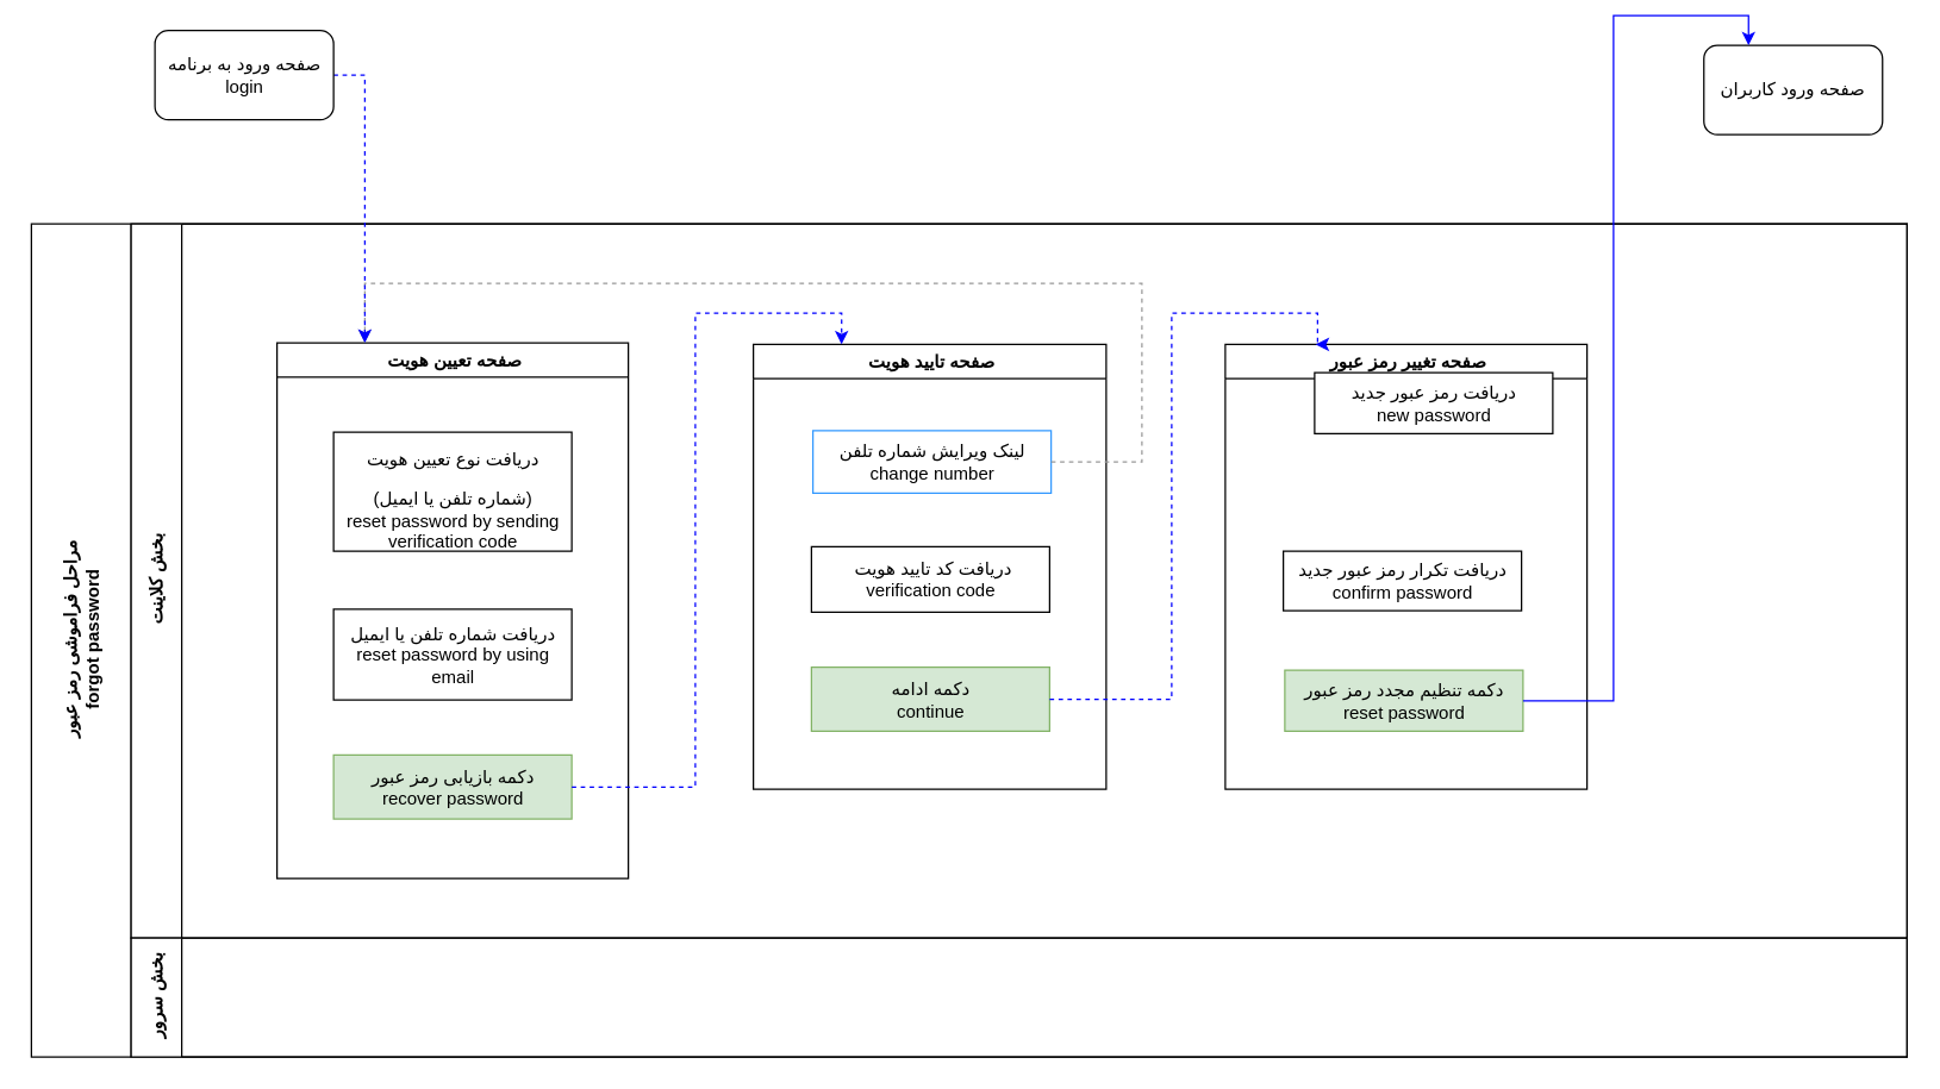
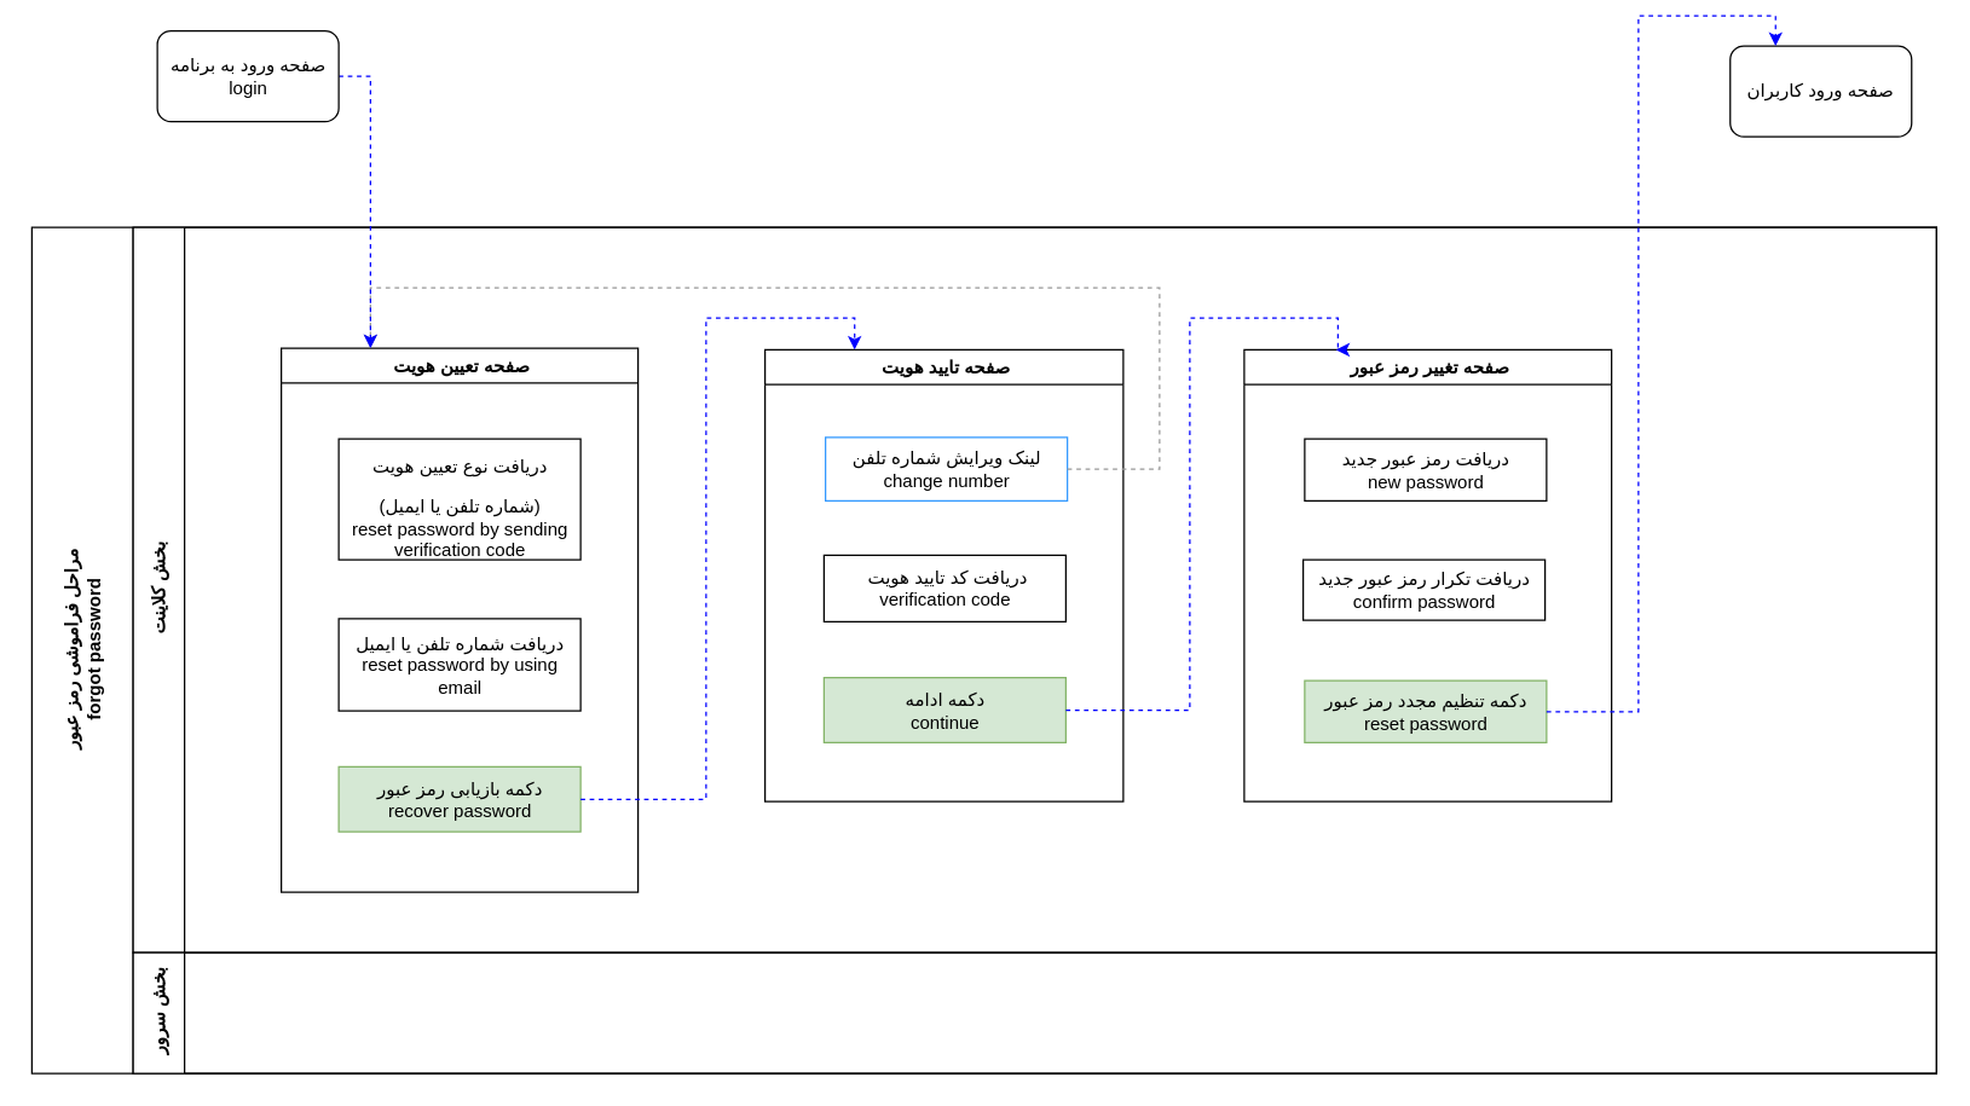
  <mxCell id="0" />
  <mxCell id="1" parent="0" />
  <mxCell id="2" value="مراحل فراموشی رمز عبور&lt;br&gt;forgot password&lt;br&gt;" style="swimlane;html=1;childLayout=stackLayout;resizeParent=1;resizeParentMax=0;horizontal=0;startSize=67;horizontalStack=0;" parent="1" vertex="1"><mxGeometry x="20.5" y="150" width="1260" height="560" as="geometry" /></mxCell>
  <mxCell id="3" value="بخش کلاینت" style="swimlane;html=1;startSize=34;horizontal=0;" parent="2" vertex="1"><mxGeometry x="67" width="1193" height="480" as="geometry" /></mxCell>
  <mxCell id="4" value=" صفحه تغییر رمز عبور" style="swimlane;" parent="3" vertex="1"><mxGeometry x="735" y="81" width="243" height="299" as="geometry" /></mxCell>
- <mxCell id="5" value="&lt;p&gt;&lt;/p&gt;&lt;p&gt;&lt;/p&gt;&lt;p&gt;&lt;/p&gt;&lt;p&gt;&lt;/p&gt;&lt;p&gt;&lt;/p&gt;&lt;p&gt;دریافت رمز عبور جدید&lt;br&gt;new password&lt;br&gt;&lt;/p&gt;" style="rounded=0;whiteSpace=wrap;html=1;" parent="4" vertex="1"><mxGeometry x="60" y="19" width="160" height="41" as="geometry" /></mxCell>
+ <mxCell id="5" value="&lt;p&gt;&lt;/p&gt;&lt;p&gt;&lt;/p&gt;&lt;p&gt;&lt;/p&gt;&lt;p&gt;&lt;/p&gt;&lt;p&gt;&lt;/p&gt;&lt;p&gt;دریافت رمز عبور جدید&lt;br&gt;new password&lt;br&gt;&lt;/p&gt;" style="rounded=0;whiteSpace=wrap;html=1;" parent="4" vertex="1"><mxGeometry x="40" y="59" width="160" height="41" as="geometry" /></mxCell>
  <mxCell id="6" value="&lt;span&gt;دریافت&amp;nbsp;&lt;/span&gt;&lt;span&gt;تکرار رمز عبور جدید&lt;br&gt;confirm password&lt;br&gt;&lt;/span&gt;" style="rounded=0;whiteSpace=wrap;html=1;" parent="4" vertex="1"><mxGeometry x="39" y="139" width="160" height="40" as="geometry" /></mxCell>
  <mxCell id="7" value="دکمه تنظیم مجدد رمز عبور&lt;br&gt;reset password&lt;br&gt;" style="rounded=0;whiteSpace=wrap;html=1;fillColor=#d5e8d4;strokeColor=#82b366;" parent="4" vertex="1"><mxGeometry x="40" y="219" width="160" height="41" as="geometry" /></mxCell>
  <mxCell id="8" value=" صفحه تایید هویت" style="swimlane;" parent="3" vertex="1"><mxGeometry x="418" y="81" width="237" height="299" as="geometry" /></mxCell>
  <mxCell id="9" value="&lt;p&gt;&lt;/p&gt;&lt;p&gt;&lt;/p&gt;&lt;p&gt;&lt;/p&gt;&lt;p&gt;&lt;/p&gt;&lt;p&gt;&lt;/p&gt;&lt;p&gt;&amp;nbsp;دریافت کد تایید هویت&lt;br&gt;verification code&lt;br&gt;&lt;/p&gt;" style="rounded=0;whiteSpace=wrap;html=1;" parent="8" vertex="1"><mxGeometry x="39" y="136" width="160" height="44" as="geometry" /></mxCell>
  <mxCell id="10" value="دکمه ادامه&lt;br&gt;continue&lt;br&gt;" style="rounded=0;whiteSpace=wrap;html=1;fillColor=#d5e8d4;strokeColor=#82b366;" parent="8" vertex="1"><mxGeometry x="39" y="217" width="160" height="43" as="geometry" /></mxCell>
  <mxCell id="11" value="لینک ویرایش شماره تلفن&lt;br&gt;change number&lt;br&gt;" style="rounded=0;whiteSpace=wrap;html=1;fillColor=#FFFFFF;strokeColor=#3399FF;" parent="8" vertex="1"><mxGeometry x="40" y="58" width="160" height="42" as="geometry" /></mxCell>
  <mxCell id="12" value=" صفحه تعیین هویت" style="swimlane;" parent="3" vertex="1"><mxGeometry x="98" y="80" width="236" height="360" as="geometry" /></mxCell>
  <mxCell id="13" value="&lt;p&gt;دریافت نوع تعیین هویت&lt;/p&gt;&lt;span&gt;(شماره تلفن یا ایمیل)&lt;br&gt;reset password by sending verification code&lt;br&gt;&lt;/span&gt;" style="rounded=0;whiteSpace=wrap;html=1;" parent="12" vertex="1"><mxGeometry x="38" y="60" width="160" height="80" as="geometry" /></mxCell>
  <mxCell id="14" value="&lt;p&gt;&lt;/p&gt;&lt;p&gt;&lt;/p&gt;&lt;p&gt;&lt;/p&gt;&lt;p&gt;&lt;/p&gt;&lt;p&gt;&lt;/p&gt;&lt;p&gt;دریافت شماره تلفن یا ایمیل&lt;br&gt;reset password by using email&lt;br&gt;&lt;/p&gt;" style="rounded=0;whiteSpace=wrap;html=1;" parent="12" vertex="1"><mxGeometry x="38" y="179" width="160" height="61" as="geometry" /></mxCell>
  <mxCell id="15" value="دکمه بازیابی رمز عبور&lt;br&gt;recover password&lt;br&gt;" style="rounded=0;whiteSpace=wrap;html=1;fillColor=#d5e8d4;strokeColor=#82b366;" parent="12" vertex="1"><mxGeometry x="38" y="277" width="160" height="43" as="geometry" /></mxCell>
  <mxCell id="16" style="edgeStyle=orthogonalEdgeStyle;rounded=0;orthogonalLoop=1;jettySize=auto;html=1;exitX=1;exitY=0.5;exitDx=0;exitDy=0;entryX=0.25;entryY=0;entryDx=0;entryDy=0;dashed=1;fillColor=#dae8fc;strokeColor=#0000FF;" parent="3" source="15" target="8" edge="1"><mxGeometry relative="1" as="geometry"><Array as="points"><mxPoint x="379" y="378" /><mxPoint x="379" y="60" /><mxPoint x="477" y="60" /></Array></mxGeometry></mxCell>
  <mxCell id="17" style="edgeStyle=orthogonalEdgeStyle;rounded=0;orthogonalLoop=1;jettySize=auto;html=1;exitX=1;exitY=0.5;exitDx=0;exitDy=0;entryX=0.25;entryY=0;entryDx=0;entryDy=0;dashed=1;fillColor=#dae8fc;strokeColor=#0000FF;" parent="3" source="10" target="4" edge="1"><mxGeometry relative="1" as="geometry"><Array as="points"><mxPoint x="699" y="320" /><mxPoint x="699" y="60" /><mxPoint x="797" y="60" /></Array></mxGeometry></mxCell>
  <mxCell id="18" style="edgeStyle=orthogonalEdgeStyle;rounded=0;orthogonalLoop=1;jettySize=auto;html=1;exitX=1;exitY=0.5;exitDx=0;exitDy=0;entryX=0.25;entryY=0;entryDx=0;entryDy=0;dashed=1;strokeColor=#999999;" parent="3" source="11" target="12" edge="1"><mxGeometry relative="1" as="geometry"><Array as="points"><mxPoint x="679" y="160" /><mxPoint x="679" y="40" /><mxPoint x="157" y="40" /></Array></mxGeometry></mxCell>
  <mxCell id="19" value="بخش سرور" style="swimlane;html=1;startSize=34;horizontal=0;" parent="2" vertex="1"><mxGeometry x="67" y="480" width="1193" height="80" as="geometry" /></mxCell>
  <mxCell id="20" value="صفحه ورود کاربران" style="rounded=1;whiteSpace=wrap;html=1;" parent="1" vertex="1"><mxGeometry x="1144" y="30" width="120" height="60" as="geometry" /></mxCell>
- <mxCell id="21" style="edgeStyle=orthogonalEdgeStyle;rounded=0;orthogonalLoop=1;jettySize=auto;html=1;exitX=1;exitY=0.5;exitDx=0;exitDy=0;entryX=0.25;entryY=0;entryDx=0;entryDy=0;dashed=0;strokeColor=#0000FF;" parent="1" source="7" target="20" edge="1"><mxGeometry relative="1" as="geometry" /></mxCell>
+ <mxCell id="21" style="edgeStyle=orthogonalEdgeStyle;rounded=0;orthogonalLoop=1;jettySize=auto;html=1;exitX=1;exitY=0.5;exitDx=0;exitDy=0;entryX=0.25;entryY=0;entryDx=0;entryDy=0;dashed=1;strokeColor=#0000FF;" parent="1" source="7" target="20" edge="1"><mxGeometry relative="1" as="geometry" /></mxCell>
  <mxCell id="22" style="edgeStyle=orthogonalEdgeStyle;rounded=0;orthogonalLoop=1;jettySize=auto;html=1;exitX=1;exitY=0.5;exitDx=0;exitDy=0;entryX=0.25;entryY=0;entryDx=0;entryDy=0;dashed=1;strokeColor=#0000FF;" parent="1" source="23" target="12" edge="1"><mxGeometry relative="1" as="geometry" /></mxCell>
  <mxCell id="23" value="&lt;span&gt;صفحه ورود به برنامه&lt;/span&gt;&lt;br&gt;&lt;span&gt;login&lt;/span&gt;" style="rounded=1;whiteSpace=wrap;html=1;" parent="1" vertex="1"><mxGeometry x="103.5" y="20" width="120" height="60" as="geometry" /></mxCell>
